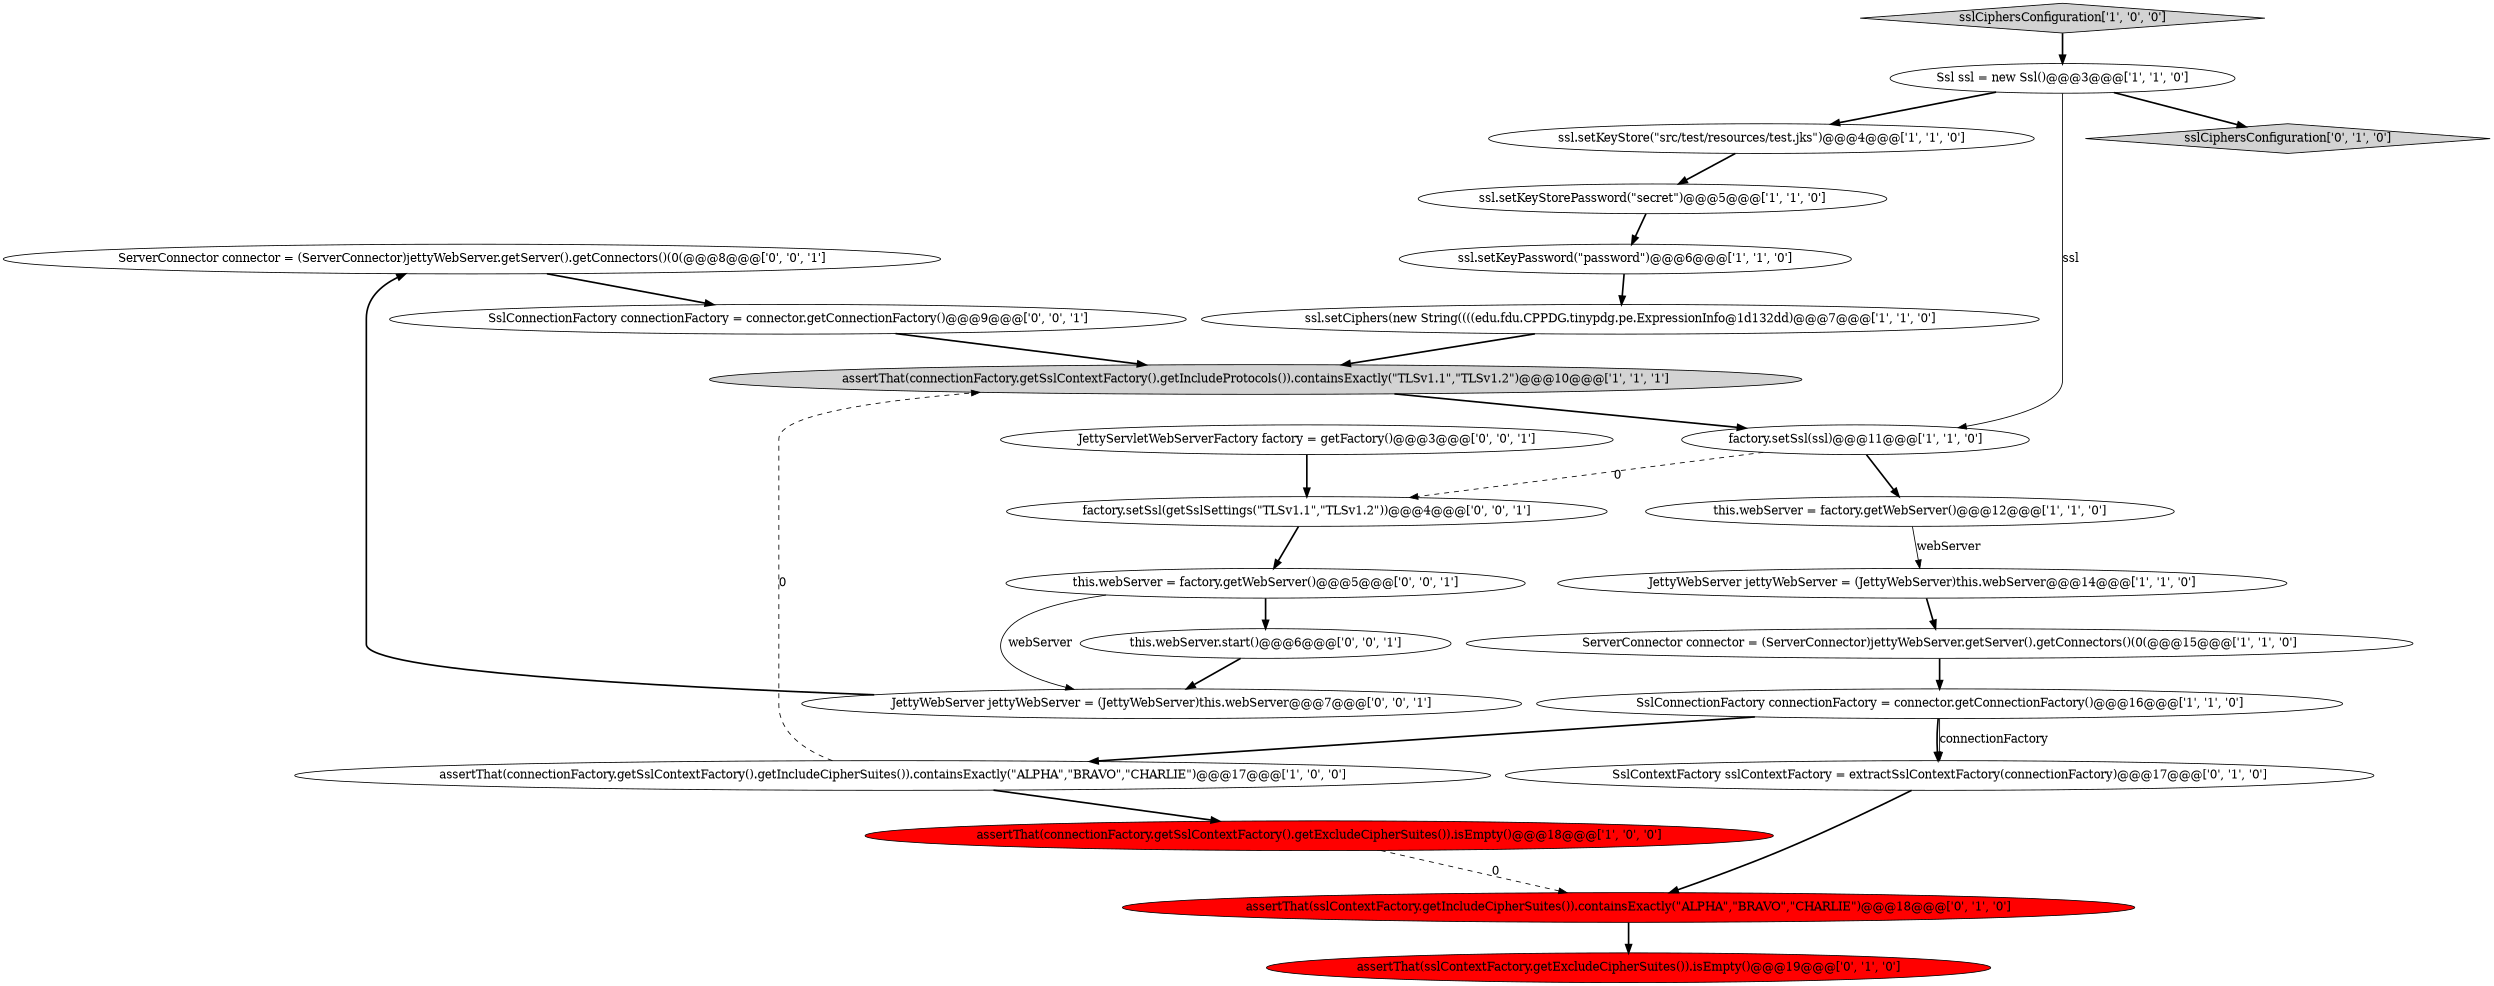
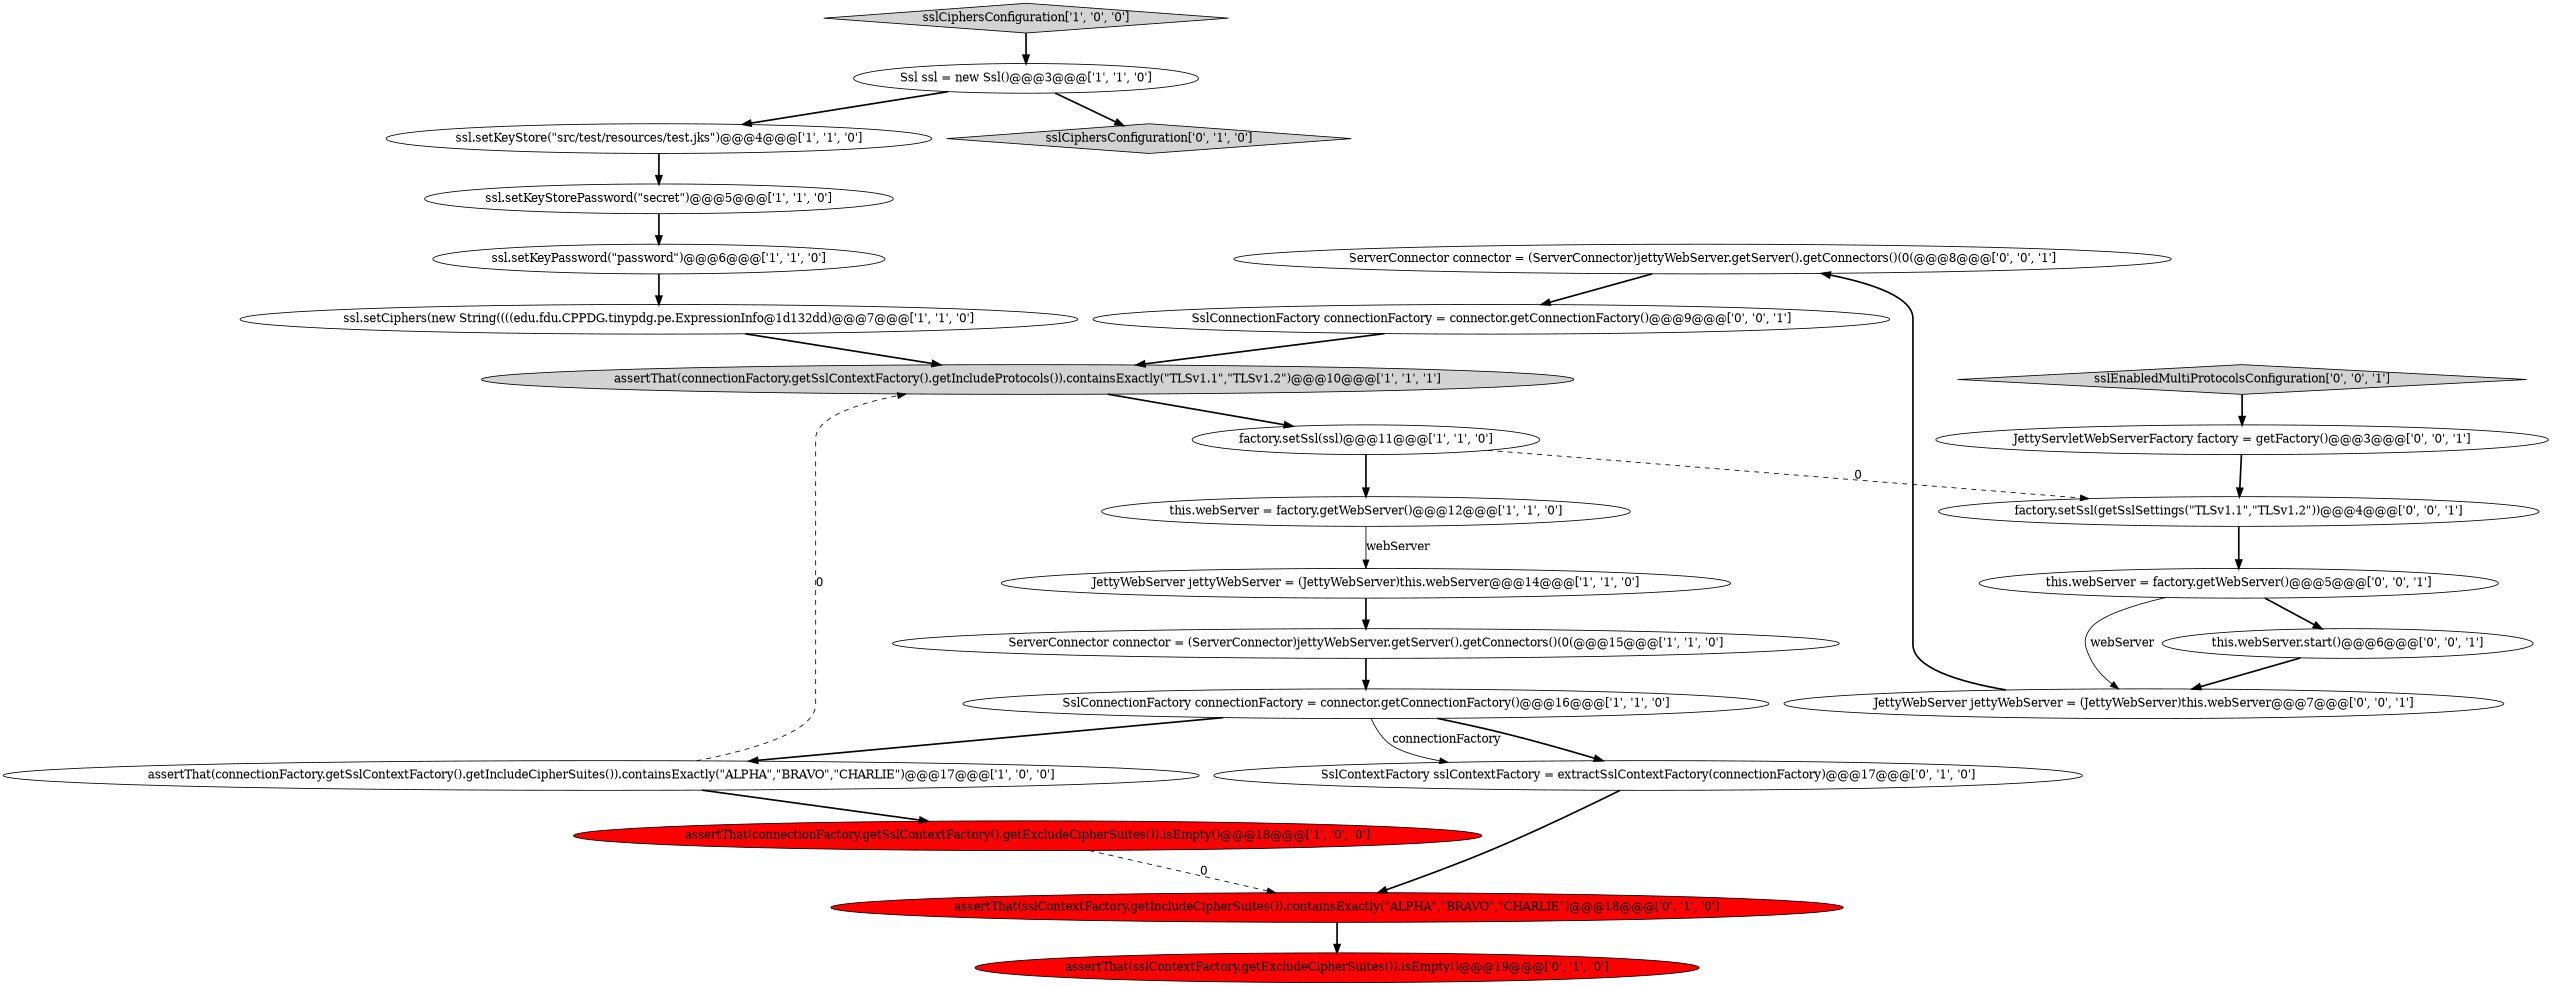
  digraph {
    node [fillcolor=white shape=ellipse style=filled]
    edge [style=bold]
    n1 [label="ServerConnector connector = (ServerConnector)jettyWebServer.getServer().getConnectors()(0(@@@8@@@['0', '0', '1']"]
    n2 [label="SslConnectionFactory connectionFactory = connector.getConnectionFactory()@@@9@@@['0', '0', '1']"]
    n3 [fillcolor=lightgray label="assertThat(connectionFactory.getSslContextFactory().getIncludeProtocols()).containsExactly(\"TLSv1.1\",\"TLSv1.2\")@@@10@@@['1', '1', '1']"]
    n4 [label="factory.setSsl(ssl)@@@11@@@['1', '1', '0']"]
    n5 [label="factory.setSsl(getSslSettings(\"TLSv1.1\",\"TLSv1.2\"))@@@4@@@['0', '0', '1']"]
    n6 [label="this.webServer = factory.getWebServer()@@@12@@@['1', '1', '0']"]
    n7 [label="ssl.setKeyPassword(\"password\")@@@6@@@['1', '1', '0']"]
    n8 [label="ssl.setCiphers(new String((((edu.fdu.CPPDG.tinypdg.pe.ExpressionInfo@1d132dd)@@@7@@@['1', '1', '0']"]
    n9 [label="assertThat(connectionFactory.getSslContextFactory().getIncludeCipherSuites()).containsExactly(\"ALPHA\",\"BRAVO\",\"CHARLIE\")@@@17@@@['1', '0', '0']"]
    n10 [fillcolor=red label="assertThat(connectionFactory.getSslContextFactory().getExcludeCipherSuites()).isEmpty()@@@18@@@['1', '0', '0']"]
    n11 [fillcolor=red label="assertThat(sslContextFactory.getIncludeCipherSuites()).containsExactly(\"ALPHA\",\"BRAVO\",\"CHARLIE\")@@@18@@@['0', '1', '0']"]
    n12 [label="this.webServer = factory.getWebServer()@@@5@@@['0', '0', '1']"]
    n13 [label="JettyWebServer jettyWebServer = (JettyWebServer)this.webServer@@@7@@@['0', '0', '1']"]
    n14 [label="this.webServer.start()@@@6@@@['0', '0', '1']"]
    n15 [label="ssl.setKeyStorePassword(\"secret\")@@@5@@@['1', '1', '0']"]
    n16 [label="ServerConnector connector = (ServerConnector)jettyWebServer.getServer().getConnectors()(0(@@@15@@@['1', '1', '0']"]
    n17 [label="SslConnectionFactory connectionFactory = connector.getConnectionFactory()@@@16@@@['1', '1', '0']"]
    n18 [label="SslContextFactory sslContextFactory = extractSslContextFactory(connectionFactory)@@@17@@@['0', '1', '0']"]
    n19 [label="JettyWebServer jettyWebServer = (JettyWebServer)this.webServer@@@14@@@['1', '1', '0']"]
    n20 [fillcolor=red label="assertThat(sslContextFactory.getExcludeCipherSuites()).isEmpty()@@@19@@@['0', '1', '0']"]
    n21 [label="JettyServletWebServerFactory factory = getFactory()@@@3@@@['0', '0', '1']"]
    n22 [label="Ssl ssl = new Ssl()@@@3@@@['1', '1', '0']"]
    n23 [label="ssl.setKeyStore(\"src/test/resources/test.jks\")@@@4@@@['1', '1', '0']"]
    n24 [fillcolor=lightgray label="sslCiphersConfiguration['0', '1', '0']" shape=diamond]
    n25 [fillcolor=lightgray label="sslCiphersConfiguration['1', '0', '0']" shape=diamond]
+   n26 [fillcolor=lightgray label="sslEnabledMultiProtocolsConfiguration['0', '0', '1']" shape=diamond]
    n1 -> n2
    n2 -> n3
    n3 -> n4
    n4 -> n5 [label=0 style=dashed]
    n4 -> n6
    n5 -> n12
    n6 -> n19 [label=webServer style=solid]
    n7 -> n8
    n8 -> n3
    n9 -> n3 [label=0 style=dashed]
    n9 -> n10
    n10 -> n11 [label=0 style=dashed]
    n11 -> n20
    n12 -> n13 [label=webServer style=solid]
    n12 -> n14
    n13 -> n1
    n14 -> n13
    n15 -> n7
    n16 -> n17
    n17 -> n9
    n17 -> n18
    n17 -> n18 [label=connectionFactory style=solid]
    n18 -> n11
    n19 -> n16
    n21 -> n5
-   n22 -> n4 [label=ssl style=solid]
    n22 -> n23
    n22 -> n24
    n23 -> n15
    n25 -> n22
+   n26 -> n21
  }
